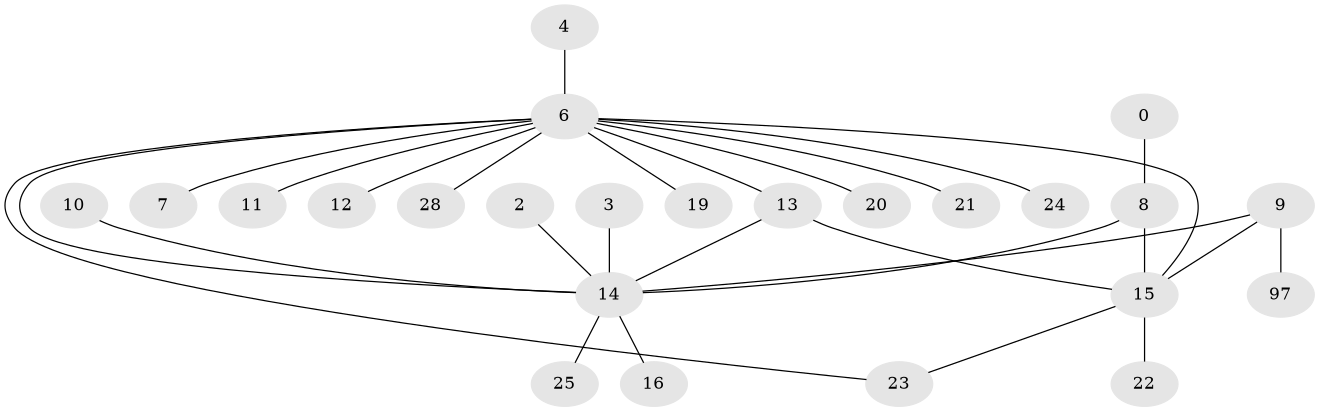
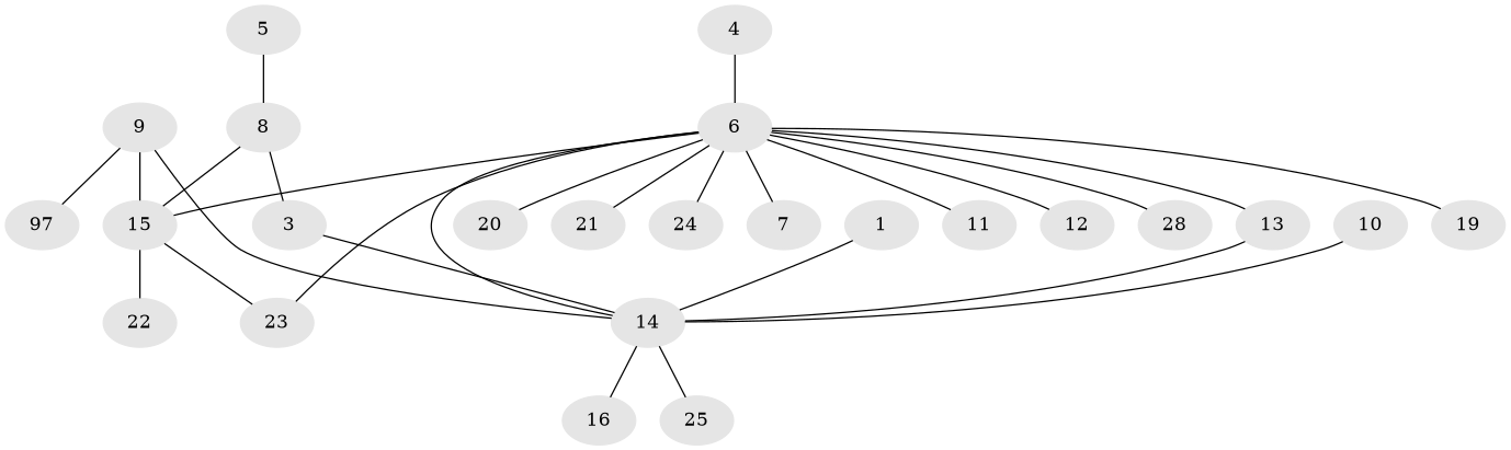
  graph {
    node [color=gray90 style=filled]
    edge [weight=1.0]
-   1 [label=2]
+   1
    14
    16
    25
    3
    4
    6
    13
    7
    11
    12
    15
    n13 [label=28]
    19
    20
    21
    23
    24
-   5 [label=0]
+   5
    8
    9
    n22 [label=97]
    22
    10
    1 -- 14
    14 -- 16
    14 -- 25
    3 -- 14
    4 -- 6
    6 -- 14 [weight=2.0]
    6 -- 13 [weight=2.0]
    6 -- 7
    6 -- 11
    6 -- 12
    6 -- 15
    6 -- n13
    6 -- 19
    6 -- 20
    6 -- 21
    6 -- 23
    6 -- 24
    13 -- 14 [weight=2.0]
-   13 -- 15
    15 -- 23
    15 -- 22
    5 -- 8
-   8 -- 14
+   8 -- 3
    8 -- 15
    9 -- 14
    9 -- 15
    9 -- n22
    10 -- 14
  }
